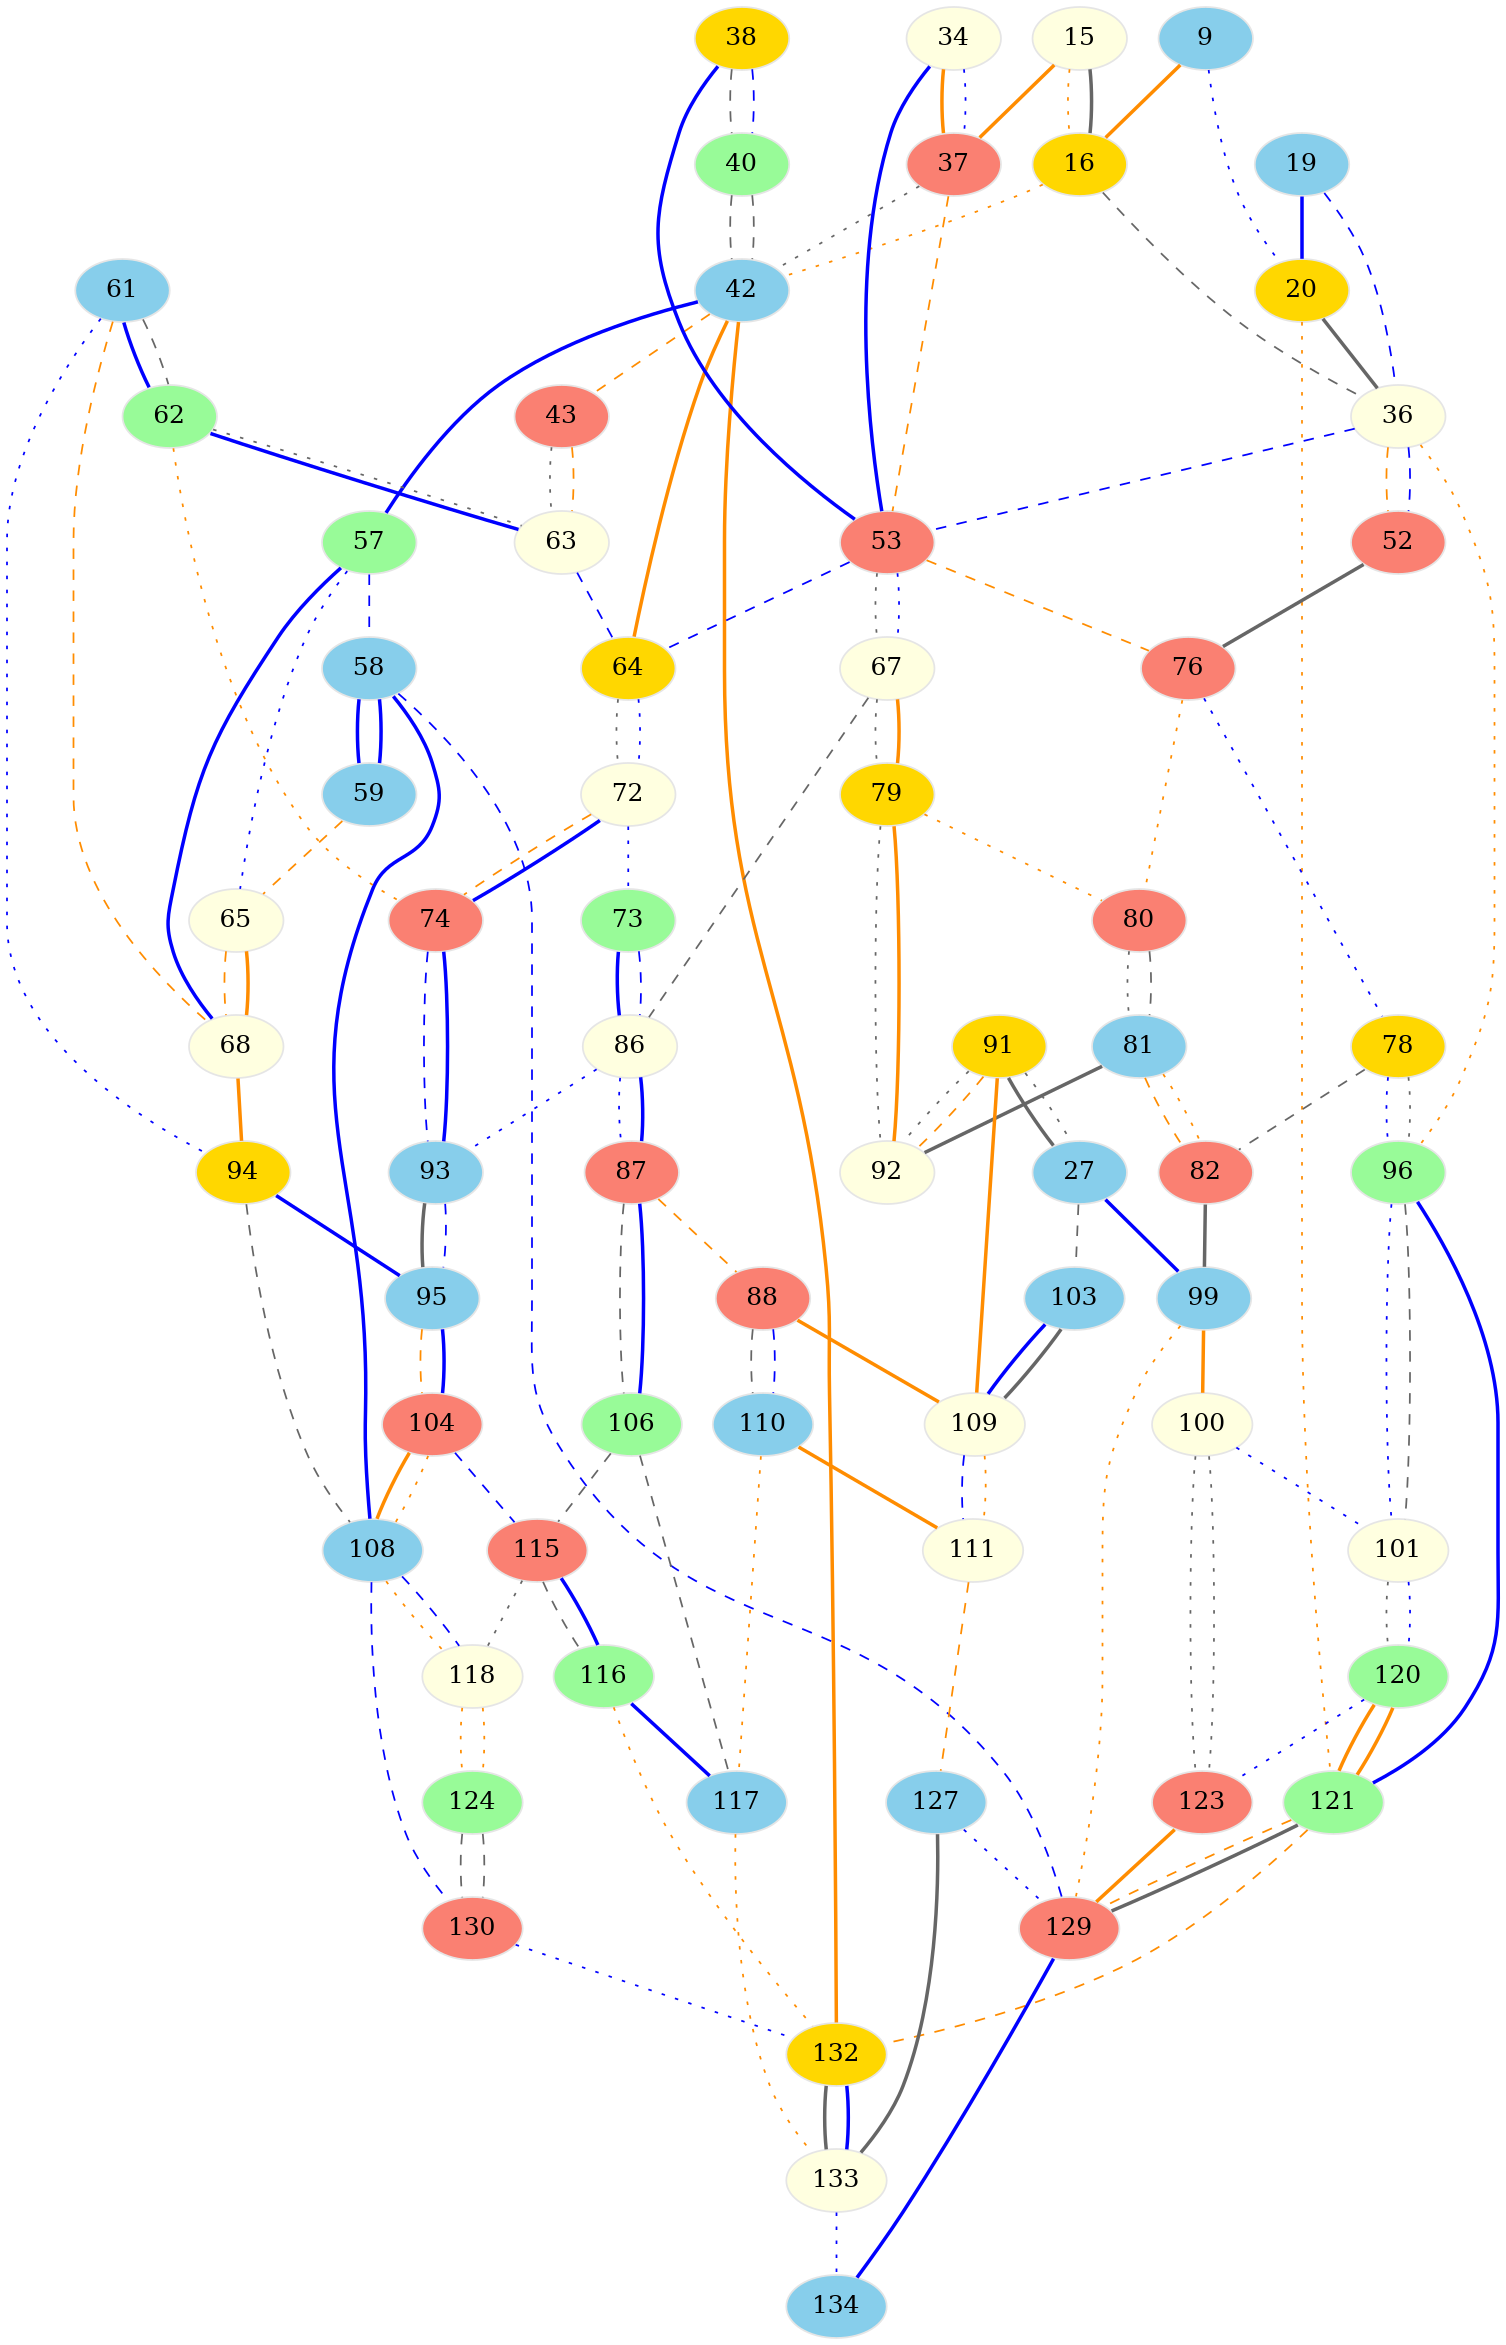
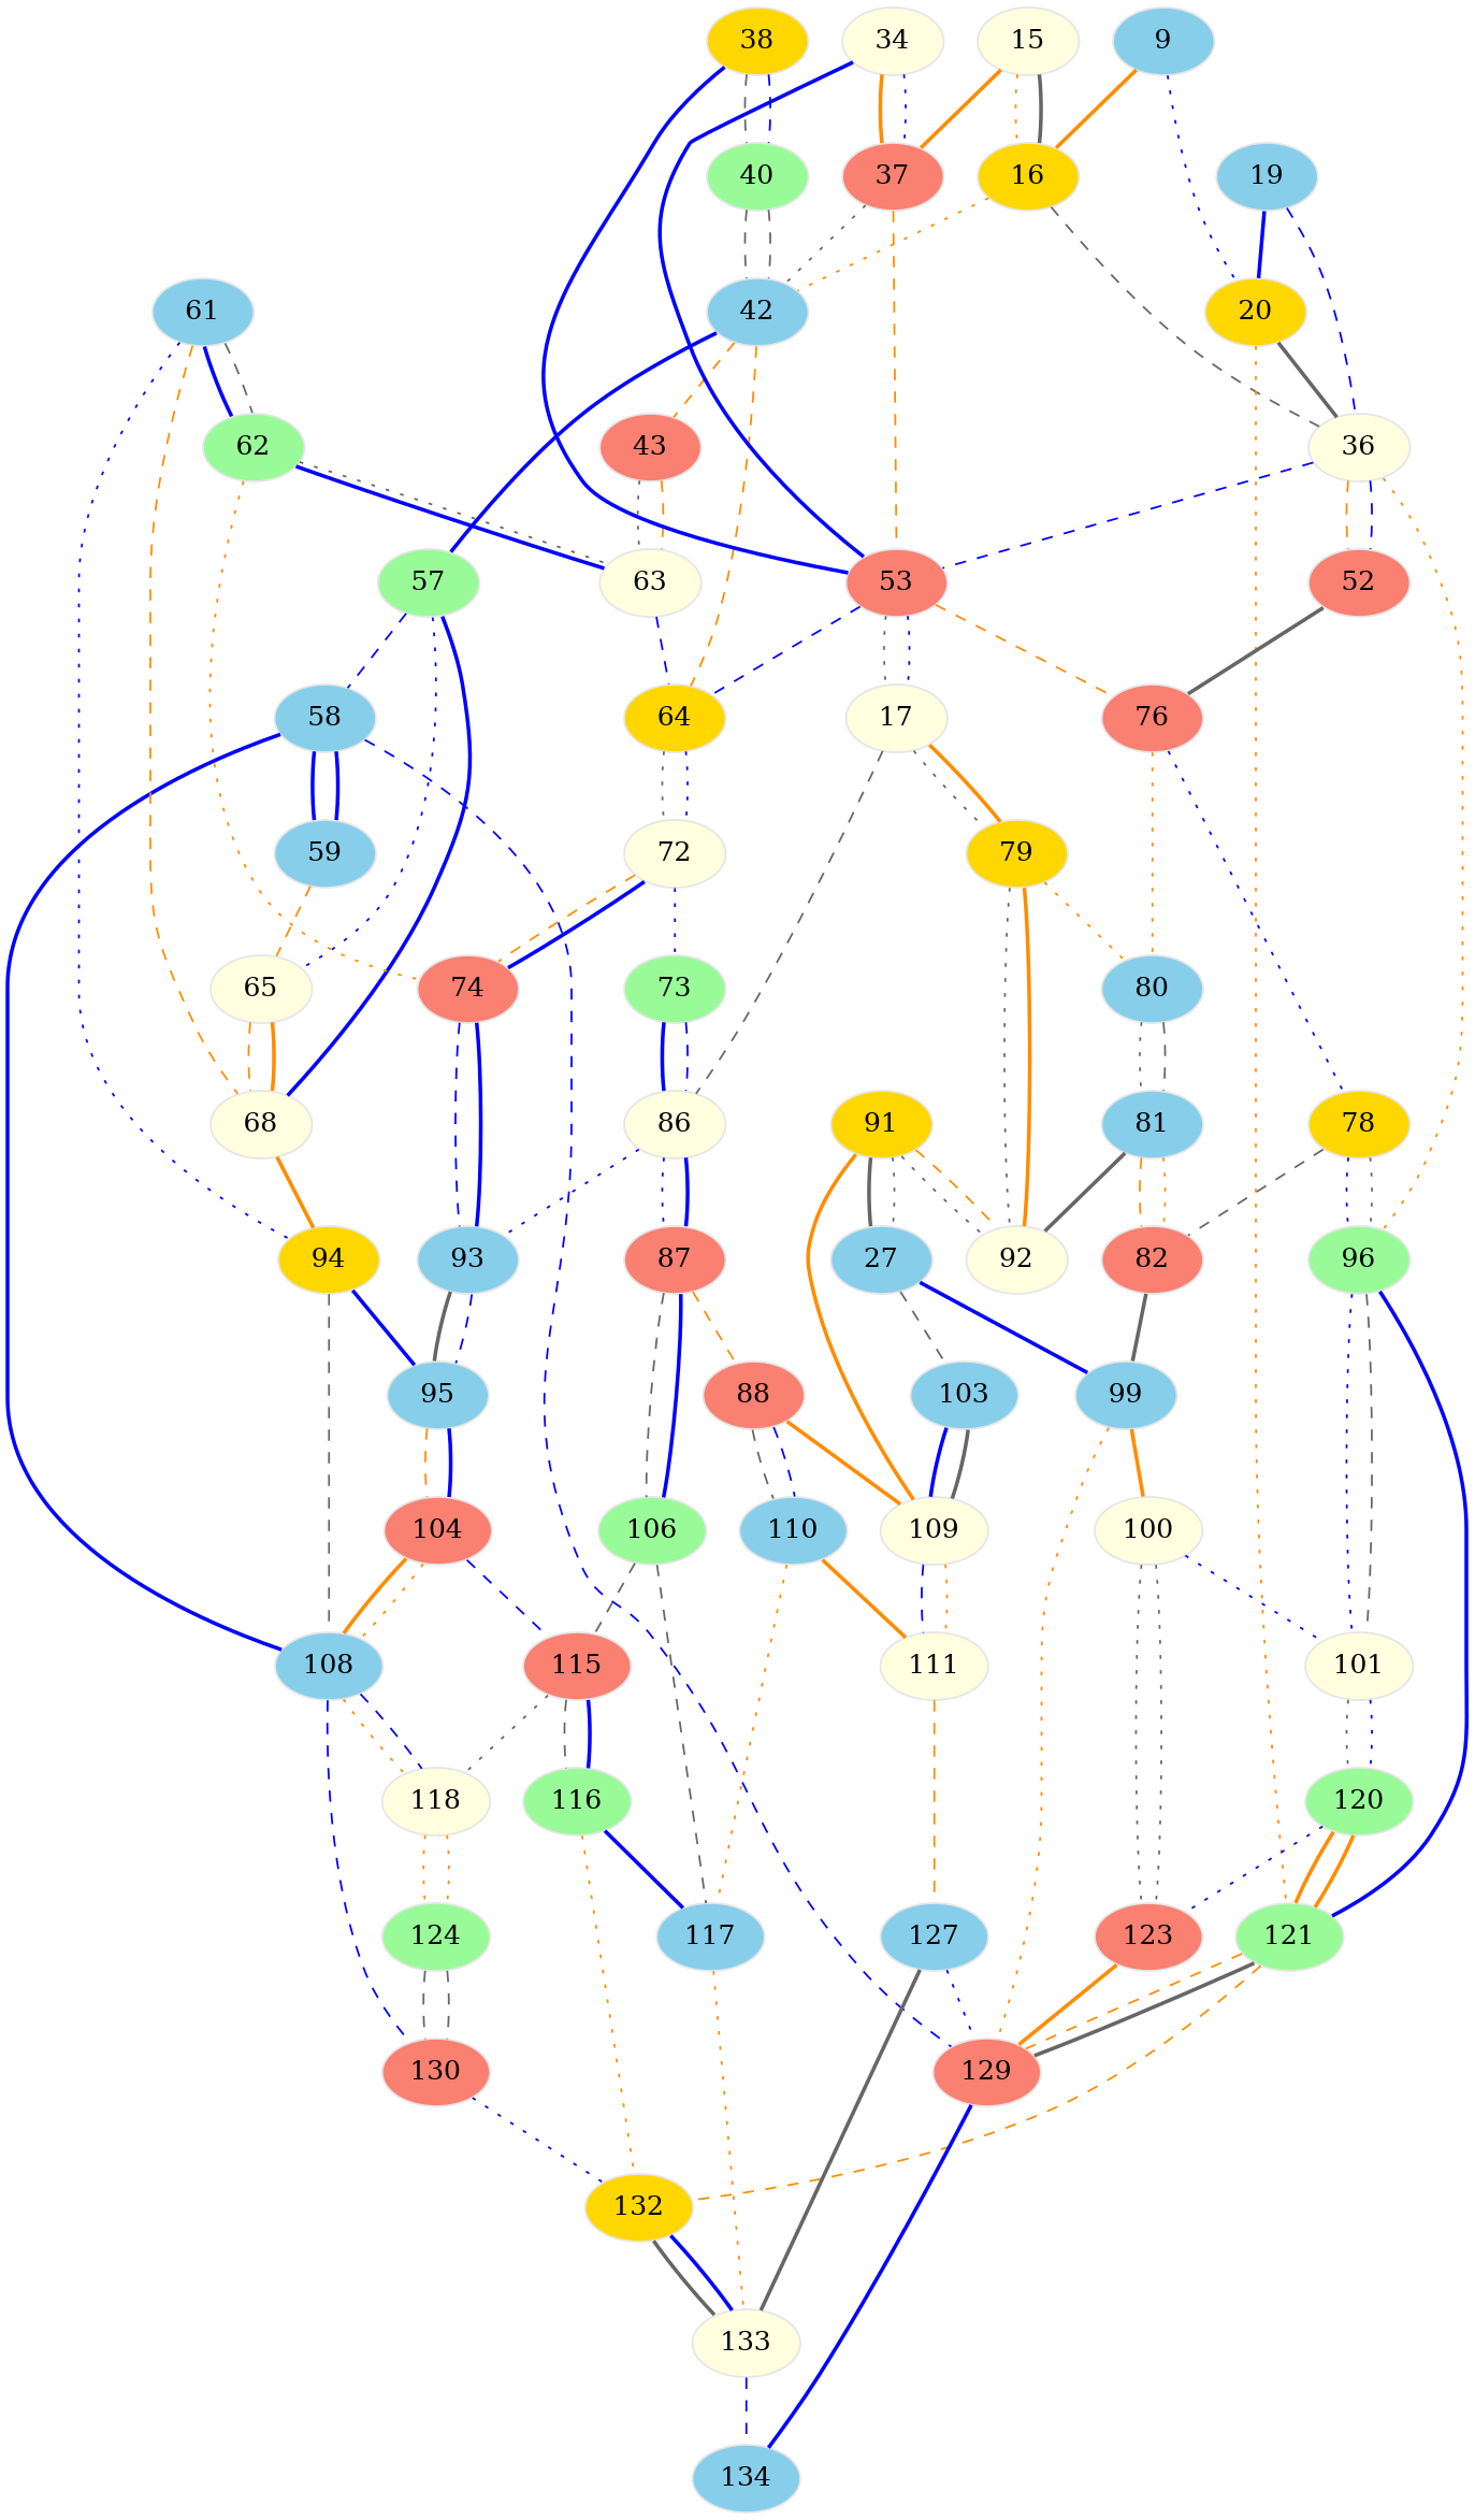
  graph {
    node [color=gray90 fillcolor=skyblue style=filled]
    edge [color=blue style=dashed]
    16 [fillcolor=gold super="+11+10"]
    9
    20 [fillcolor=gold super="+8"]
    36 [fillcolor=lightyellow super="+18+33"]
    42 [super="+41+23+22+26"]
    121 [fillcolor=palegreen super="+6"]
    15 [fillcolor=lightyellow]
    37 [fillcolor=salmon super="+13+14"]
    53 [fillcolor=salmon super="+51"]
    52 [fillcolor=salmon]
    96 [fillcolor=palegreen super="+30+31"]
    43 [fillcolor=salmon super="+27"]
    57 [fillcolor=palegreen super="+56+46"]
    64 [fillcolor=gold super="+50"]
    132 [fillcolor=gold super="+131+83"]
    19
    129 [fillcolor=salmon super="+122+114+128"]
    34 [fillcolor=lightyellow]
    76 [fillcolor=salmon super="+54"]
-   67 [fillcolor=lightyellow super="+66"]
+   67 [fillcolor=lightyellow super="+66" label=17]
    101 [fillcolor=lightyellow]
    38 [fillcolor=gold]
    40 [fillcolor=palegreen super="+29+28"]
    63 [fillcolor=lightyellow]
    58 [super="+48+55"]
    65 [fillcolor=lightyellow]
    68 [fillcolor=lightyellow super="+60"]
    72 [fillcolor=lightyellow]
    133 [fillcolor=lightyellow super="+125+126"]
    78 [fillcolor=gold super="+77"]
-   80 [fillcolor=salmon]
+   80
    79 [fillcolor=gold]
    86 [fillcolor=lightyellow]
    59
    108 [super="+107+102+70"]
    94 [fillcolor=gold super="+75+71"]
    118 [fillcolor=lightyellow]
    130 [fillcolor=salmon super="+84+85+119"]
    61
    62 [fillcolor=palegreen]
    74 [fillcolor=salmon]
    95
    93
    73 [fillcolor=palegreen]
    92 [fillcolor=lightyellow]
    87 [fillcolor=salmon]
    82 [fillcolor=salmon]
    81
    99 [super="+98"]
    100 [fillcolor=lightyellow]
    88 [fillcolor=salmon]
    106 [fillcolor=palegreen]
    109 [fillcolor=lightyellow super="+89+90"]
    110
    115 [fillcolor=salmon super="+105"]
    117 [super="+112"]
    111 [fillcolor=lightyellow]
    91 [fillcolor=gold]
    n59 [label=27]
    103
    104 [fillcolor=salmon]
    120 [fillcolor=palegreen]
    123 [fillcolor=salmon]
    134
    116 [fillcolor=palegreen]
    124 [fillcolor=palegreen]
    127 [super="+113"]
    16 -- 36 [color=gray40]
    16 -- 42 [color=darkorange style=dotted]
    9 -- 16 [color=darkorange style=bold]
    9 -- 20 [style=dotted]
    20 -- 36 [color=gray40 style=bold]
    20 -- 121 [color=darkorange style=dotted]
    36 -- 53
    36 -- 52 [color=darkorange weight=2]
    36 -- 52
    36 -- 96 [color=darkorange style=dotted]
    42 -- 43 [color=darkorange weight=3]
    42 -- 57 [style=bold]
-   42 -- 64 [color=darkorange style=bold]
-   42 -- 132 [color=darkorange style=bold]
+   42 -- 64 [color=darkorange]
    121 -- 132 [color=darkorange weight=2]
    121 -- 129 [color=darkorange]
    121 -- 129 [color=gray40 style=bold]
    15 -- 16 [color=darkorange style=dotted weight=2]
    15 -- 16 [color=gray40 style=bold]
    15 -- 37 [color=darkorange style=bold]
    37 -- 42 [color=gray40 style=dotted]
    37 -- 53 [color=darkorange]
    53 -- 64
    53 -- 76 [color=darkorange]
    53 -- 67 [color=gray40 style=dotted weight=2]
    53 -- 67 [style=dotted]
    52 -- 76 [color=gray40 style=bold]
    96 -- 121 [style=bold]
    96 -- 101 [style=dotted]
    96 -- 101 [color=gray40]
    43 -- 63 [color=gray40 style=dotted]
    43 -- 63 [color=darkorange]
    57 -- 58 [weight=2]
    57 -- 65 [style=dotted]
    57 -- 68 [style=bold]
    64 -- 72 [color=gray40 style=dotted]
    64 -- 72 [style=dotted]
    132 -- 133 [color=gray40 style=bold]
    132 -- 133 [style=bold]
    19 -- 20 [style=bold weight=2]
    19 -- 36
    129 -- 134 [style=bold]
    34 -- 37 [color=darkorange style=bold weight=2]
    34 -- 37 [style=dotted]
    34 -- 53 [style=bold]
    76 -- 78 [style=dotted]
    76 -- 80 [color=darkorange style=dotted]
    67 -- 79 [color=gray40 style=dotted]
    67 -- 79 [color=darkorange style=bold]
    67 -- 86 [color=gray40]
    101 -- 120 [color=gray40 style=dotted]
    101 -- 120 [style=dotted]
    38 -- 53 [style=bold]
    38 -- 40 [color=gray40 weight=2]
    38 -- 40
    40 -- 42 [color=gray40 weight=3]
    40 -- 42 [color=gray40]
    63 -- 64
    58 -- 129
    58 -- 59 [style=bold weight=2]
    58 -- 59 [style=bold]
    58 -- 108 [style=bold]
    65 -- 68 [color=darkorange]
    65 -- 68 [color=darkorange style=bold]
    68 -- 94 [color=darkorange style=bold]
    72 -- 74 [color=darkorange]
    72 -- 74 [style=bold]
    72 -- 73 [style=dotted]
-   133 -- 134 [style=dotted weight=2]
+   133 -- 134 [weight=2]
    78 -- 96 [style=dotted weight=2]
    78 -- 96 [color=gray40 style=dotted]
    78 -- 82 [color=gray40]
    80 -- 81 [color=gray40 style=dotted]
    80 -- 81 [color=gray40]
    79 -- 80 [color=darkorange style=dotted]
    79 -- 92 [color=gray40 style=dotted]
    79 -- 92 [color=darkorange style=bold]
    86 -- 93 [style=dotted]
    86 -- 87 [style=dotted]
    86 -- 87 [style=bold]
    59 -- 65 [color=darkorange]
    108 -- 118 [color=darkorange style=dotted]
    108 -- 118
    108 -- 130 [weight=2]
    94 -- 108 [color=gray40 weight=2]
    94 -- 95 [style=bold]
    118 -- 124 [color=darkorange style=dotted]
    118 -- 124 [color=darkorange style=dotted]
    130 -- 132 [style=dotted weight=2]
    61 -- 68 [color=darkorange]
    61 -- 94 [style=dotted]
    61 -- 62 [style=bold]
    61 -- 62 [color=gray40]
    62 -- 63 [style=bold]
    62 -- 63 [color=gray40 style=dotted]
    62 -- 74 [color=darkorange style=dotted]
    74 -- 93
    74 -- 93 [style=bold]
    95 -- 104 [color=darkorange]
    95 -- 104 [style=bold]
    93 -- 95 [color=gray40 style=bold]
    93 -- 95
    73 -- 86 [style=bold]
    73 -- 86
    87 -- 88 [color=darkorange]
    87 -- 106 [color=gray40]
    87 -- 106 [style=bold]
    82 -- 99 [color=gray40 style=bold]
    81 -- 92 [color=gray40 style=bold]
    81 -- 82 [color=darkorange]
    81 -- 82 [color=darkorange style=dotted]
    99 -- 129 [color=darkorange style=dotted]
    99 -- 100 [color=darkorange style=bold]
    100 -- 101 [style=dotted]
    100 -- 123 [color=gray40 style=dotted]
    100 -- 123 [color=gray40 style=dotted]
    88 -- 109 [color=darkorange style=bold]
    88 -- 110 [color=gray40]
    88 -- 110
    106 -- 115 [color=gray40]
    106 -- 117 [color=gray40]
    109 -- 111
    109 -- 111 [color=darkorange style=dotted]
    110 -- 117 [color=darkorange style=dotted]
    110 -- 111 [color=darkorange style=bold]
    115 -- 118 [color=gray40 style=dotted]
    115 -- 116 [color=gray40]
    115 -- 116 [style=bold]
    117 -- 133 [color=darkorange style=dotted]
    111 -- 127 [color=darkorange]
    91 -- 92 [color=gray40 style=dotted]
    91 -- 92 [color=darkorange]
    91 -- 109 [color=darkorange style=bold]
    91 -- n59 [color=gray40 style=bold]
    91 -- n59 [color=gray40 style=dotted]
    n59 -- 99 [style=bold]
    n59 -- 103 [color=gray40]
    103 -- 109 [style=bold weight=2]
    103 -- 109 [color=gray40 style=bold]
    104 -- 108 [color=darkorange style=bold]
    104 -- 108 [color=darkorange style=dotted]
    104 -- 115
    120 -- 121 [color=darkorange style=bold]
    120 -- 121 [color=darkorange style=bold]
    120 -- 123 [style=dotted]
    123 -- 129 [color=darkorange style=bold]
    116 -- 132 [color=darkorange style=dotted]
    116 -- 117 [style=bold]
    124 -- 130 [color=gray40 weight=2]
    124 -- 130 [color=gray40]
    127 -- 129 [style=dotted weight=2]
    127 -- 133 [color=gray40 style=bold]
  }
